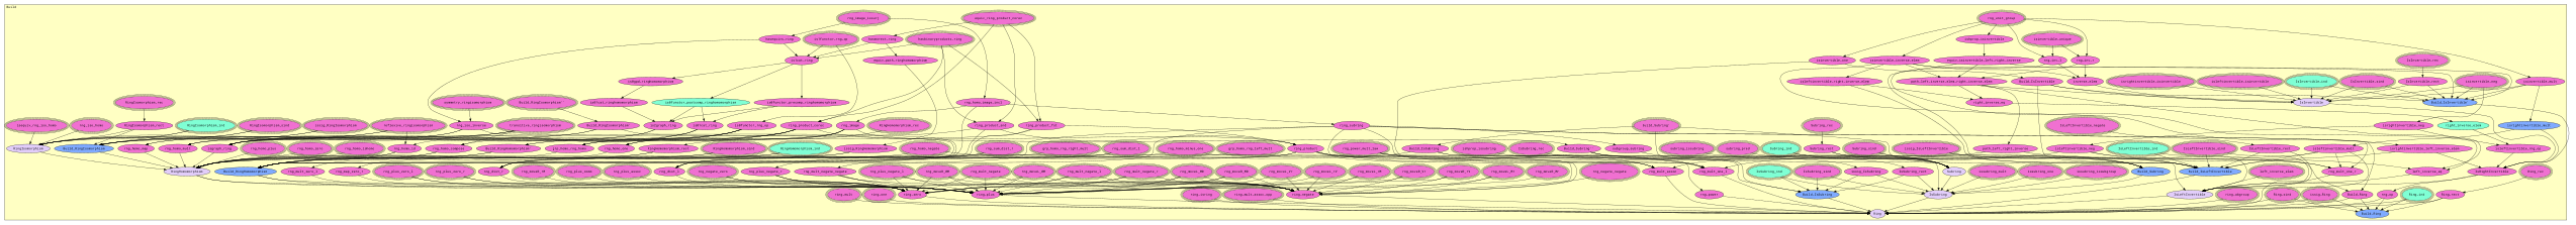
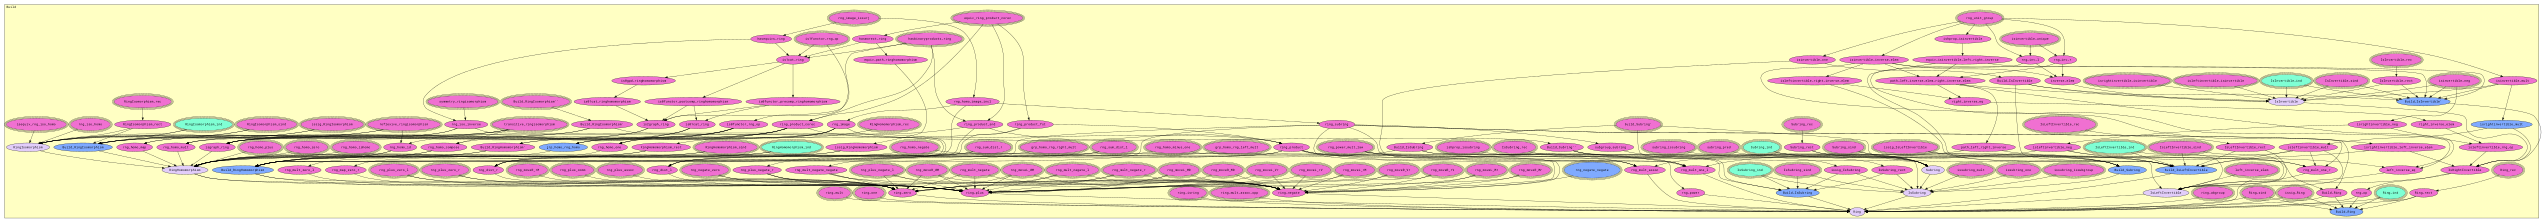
  digraph {
    fontname="Roboto Mono"
    node [fillcolor="#F070D1" fontname="Roboto Mono" style=filled]
    edge [fontname="Roboto Mono"]
    n1 [label=rng_homo_mult]
    n2 [label=rng_unit_group peripheries=3]
    n3 [label=rng_homo_plus peripheries=3]
    n4 [label=rng_mult_negate_r peripheries=3]
    n5 [label=isinvertible_one]
    n6 [label=rng_mult_negate_l peripheries=3]
    n7 [label=isinvertible_inverse_elem]
    n8 [label=rng_mult_negate_negate]
    n9 [label=isleftinvertible_right_inverse_elem]
    n10 [label=rng_mult_negate peripheries=3]
    n11 [label=isrightinvertible_left_inverse_elem]
    n12 [label=rng_map_zero_r]
    n13 [label=isinvertible_neg peripheries=3]
    n14 [label=rng_mult_zero_l]
    n15 [label=isrightinvertible_neg]
    n16 [label=rng_mult_one_r]
    n17 [label=isleftinvertible_neg]
    n18 [label=rng_mult_one_l]
    n19 [label=isinvertible_mult]
    n20 [label=rng_negate_zero peripheries=3]
    n21 [fillcolor="#7FAAFF" label=isrightinvertible_mult]
-   n22 [label=rng_negate_negate peripheries=3]
+   n22 [fillcolor="#7FAAFF" label=rng_negate_negate peripheries=3]
    n23 [label=isleftinvertible_mult]
    n24 [label=rng_mult_assoc]
    n25 [label=ishprop_isinvertible]
    n26 [label=rng_plus_assoc peripheries=3]
    n27 [label=equiv_isinvertible_left_right_inverse]
    n28 [label=rng_plus_comm peripheries=3]
    n29 [label=isinvertible_unique peripheries=3]
    n30 [label=rng_plus_negate_r]
    n31 [label=rng_inv_r]
    n32 [label=rng_plus_negate_l peripheries=3]
    n33 [label=rng_inv_l]
    n34 [label=rng_plus_zero_r peripheries=3]
    n35 [label=inverse_elem]
    n36 [label=rng_plus_zero_l peripheries=3]
    n37 [label=path_left_inverse_elem_right_inverse_elem]
    n38 [label=rng_dist_r]
    n39 [label=path_left_right_inverse]
    n40 [label=rng_dist_l]
    n41 [label=Build_IsInvertible]
    n42 [label=rng_homo_compose]
    n43 [label=isrightinvertible_isinvertible peripheries=3]
    n44 [label=rng_homo_id]
    n45 [label=isleftinvertible_isinvertible peripheries=3]
    n46 [label=equiv_path_ringhomomorphism]
    n47 [label=IsInvertible_sind peripheries=3]
    n48 [label=issig_RingHomomorphism]
    n49 [label=IsInvertible_rec peripheries=3]
    n50 [label=rng_homo_ishomo peripheries=3]
    n51 [fillcolor="#7FFFD4" label=IsInvertible_ind peripheries=3]
    n52 [label=rng_homo_map]
    n53 [label=IsInvertible_rect]
    n54 [fillcolor="#7FAAFF" label="Build_IsInvertible'"]
    n55 [label=RingHomomorphism_sind peripheries=3]
    n56 [fillcolor="#E2CDFA" label=IsInvertible]
    n57 [label=RingHomomorphism_rec peripheries=3]
    n58 [label=right_inverse_eq]
    n59 [fillcolor="#7FFFD4" label=RingHomomorphism_ind peripheries=3]
-   n60 [fillcolor="#7FFFD4" label=right_inverse_elem]
+   n60 [label=right_inverse_elem]
    n61 [label=RingHomomorphism_rect]
    n62 [fillcolor="#7FAAFF" label=Build_RingHomomorphism]
    n63 [label=isleftinvertible_rng_op]
    n64 [fillcolor="#E2CDFA" label=RingHomomorphism]
    n65 [label=IsRightInvertible]
    n66 [label=ring_negate]
    n67 [label=issig_IsLeftInvertible peripheries=3]
    n68 [label=ring_zero]
    n69 [label=left_inverse_eq]
    n70 [label=ring_plus]
    n71 [label=left_inverse_elem peripheries=3]
    n72 [label=issig_Ring peripheries=3]
    n73 [label=IsLeftInvertible_sind peripheries=3]
    n74 [label=ring_mult_assoc_opp peripheries=3]
-   n75 [label=IsLeftInvertible_negate peripheries=3]
+   n75 [label=IsLeftInvertible_rec peripheries=3]
    n76 [label=ring_isring peripheries=3]
    n77 [fillcolor="#7FFFD4" label=IsLeftInvertible_ind peripheries=3]
    n78 [label=ring_one peripheries=3]
    n79 [label=IsLeftInvertible_rect]
    n80 [fillcolor="#7FAAFF" label=Build_IsLeftInvertible]
    n81 [label=ring_mult peripheries=3]
    n82 [fillcolor="#E2CDFA" label=IsLeftInvertible]
    n83 [label=ring_abgroup peripheries=3]
    n84 [label=rng_sum_dist_r peripheries=3]
    n85 [label=Ring_sind peripheries=3]
    n86 [label=rng_sum_dist_l peripheries=3]
    n87 [label=Ring_rec peripheries=3]
    n88 [label=rng_power_mult_law peripheries=3]
    n89 [fillcolor="#7FFFD4" label=Ring_ind peripheries=3]
    n90 [label=rng_power]
    n91 [label=Ring_rect]
    n92 [fillcolor="#7FAAFF" label="Build_Ring'"]
    n93 [label=is1functor_rng_op peripheries=3]
    n94 [fillcolor="#E2CDFA" label=Ring]
    n95 [label=is0functor_rng_op]
    n96 [label=rng_op]
    n97 [label=rng_image_issurj peripheries=3]
    n98 [label=rng_homo_image_incl]
    n99 [label=rng_image]
    n100 [label=hasbinaryproducts_ring peripheries=3]
    n101 [label=equiv_ring_product_corec peripheries=3]
    n102 [label=ring_product_corec]
    n103 [label=ring_product_snd]
    n104 [label=ring_product_fst]
    n105 [label=ring_product]
    n106 [label=ring_subring]
    n107 [label=subgroup_subring]
    n108 [label="Build_Subring'" peripheries=3]
    n109 [label="Build_Subring''"]
    n110 [label=subring_issubring peripheries=3]
    n111 [label=subring_pred peripheries=3]
    n112 [label=Subring_sind peripheries=3]
    n113 [label=Subring_rec peripheries=3]
    n114 [fillcolor="#7FFFD4" label=Subring_ind peripheries=3]
    n115 [label=Subring_rect]
    n116 [fillcolor="#7FAAFF" label=Build_Subring]
    n117 [fillcolor="#E2CDFA" label=Subring]
    n118 [label="Build_IsSubring'"]
    n119 [label=ishprop_issubring peripheries=3]
    n120 [label=issig_IsSubring]
    n121 [label=issubring_one peripheries=3]
    n122 [label=issubring_mult peripheries=3]
    n123 [label=issubring_issubgroup peripheries=3]
    n124 [label=IsSubring_sind peripheries=3]
    n125 [label=IsSubring_rec peripheries=3]
    n126 [fillcolor="#7FFFD4" label=IsSubring_ind peripheries=3]
    n127 [label=IsSubring_rect]
    n128 [fillcolor="#7FAAFF" label=Build_IsSubring]
    n129 [fillcolor="#E2CDFA" label=IsSubring]
    n130 [label=hasequivs_ring]
    n131 [label=hasmorext_ring]
    n132 [label=is1cat_ring]
    n133 [label=is0functor_precomp_ringhomomorphism]
-   n134 [fillcolor="#7FFFD4" label=is0functor_postcomp_ringhomomorphism]
+   n134 [label=is0functor_postcomp_ringhomomorphism]
    n135 [label=is0gpd_ringhomomorphism]
    n136 [label=is01cat_ringhomomorphism]
    n137 [label=is2graph_ring]
    n138 [label=is01cat_ring]
    n139 [label=isgraph_ring]
    n140 [label=rng_moveR_0M peripheries=3]
    n141 [label=rng_moveR_M0 peripheries=3]
    n142 [label=rng_moveL_0M peripheries=3]
    n143 [label=rng_moveL_M0 peripheries=3]
    n144 [label=rng_moveR_rV peripheries=3]
    n145 [label=rng_moveR_Vr peripheries=3]
    n146 [label=rng_moveL_rV peripheries=3]
    n147 [label=rng_moveL_Vr peripheries=3]
    n148 [label=rng_moveR_rM peripheries=3]
    n149 [label=rng_moveR_Mr peripheries=3]
    n150 [label=rng_moveL_rM peripheries=3]
    n151 [label=rng_moveL_Mr peripheries=3]
    n152 [label=grp_homo_rng_right_mult peripheries=3]
    n153 [label=grp_homo_rng_left_mult peripheries=3]
    n154 [label=Build_Ring]
    n155 [label="Build_RingIsomorphism''" peripheries=3]
    n156 [label="Build_RingHomomorphism'"]
-   n157 [label=grp_homo_rng_homo]
+   n157 [fillcolor="#7FAAFF" label=grp_homo_rng_homo]
    n158 [label=transitive_ringisomorphism peripheries=3]
    n159 [label=symmetry_ringisomorphism peripheries=3]
    n160 [label=reflexive_ringisomorphism peripheries=3]
    n161 [label=rng_iso_inverse]
    n162 [label="Build_RingIsomorphism'"]
    n163 [label=issig_RingIsomorphism peripheries=3]
    n164 [label=isequiv_rng_iso_homo peripheries=3]
    n165 [label=rng_iso_homo peripheries=3]
    n166 [label=RingIsomorphism_sind peripheries=3]
    n167 [label=RingIsomorphism_rec peripheries=3]
    n168 [fillcolor="#7FFFD4" label=RingIsomorphism_ind peripheries=3]
    n169 [label=RingIsomorphism_rect]
    n170 [fillcolor="#7FAAFF" label=Build_RingIsomorphism]
    n171 [fillcolor="#E2CDFA" label=RingIsomorphism]
    n172 [label=rng_homo_minus_one peripheries=3]
    n173 [label=rng_homo_negate peripheries=3]
    n174 [label=rng_homo_one]
    n175 [label=rng_homo_zero peripheries=3]
    subgraph cluster_1 {
      fillcolor="#FFFFC3"
      label=Build
      labeljust=l
      style=filled
      n1
      n2
      n3
      n4
      n5
      n6
      n7
      n8
      n9
      n10
      n11
      n12
      n13
      n14
      n15
      n16
      n17
      n18
      n19
      n20
      n21
      n22
      n23
      n24
      n25
      n26
      n27
      n28
      n29
      n30
      n31
      n32
      n33
      n34
      n35
      n36
      n37
      n38
      n39
      n40
      n41
      n42
      n43
      n44
      n45
      n46
      n47
      n48
      n49
      n50
      n51
      n52
      n53
      n54
      n55
      n56
      n57
      n58
      n59
      n60
      n61
      n62
      n63
      n64
      n65
      n66
      n67
      n68
      n69
      n70
      n71
      n72
      n73
      n74
      n75
      n76
      n77
      n78
      n79
      n80
      n81
      n82
      n83
      n84
      n85
      n86
      n87
      n88
      n89
      n90
      n91
      n92
      n93
      n94
      n95
      n96
      n97
      n98
      n99
      n100
      n101
      n102
      n103
      n104
      n105
      n106
      n107
      n108
      n109
      n110
      n111
      n112
      n113
      n114
      n115
      n116
      n117
      n118
      n119
      n120
      n121
      n122
      n123
      n124
      n125
      n126
      n127
      n128
      n129
      n130
      n131
      n132
      n133
      n134
      n135
      n136
      n137
      n138
      n139
      n140
      n141
      n142
      n143
      n144
      n145
      n146
      n147
      n148
      n149
      n150
      n151
      n152
      n153
      n154
      n155
      n156
      n157
      n158
      n159
      n160
      n161
      n162
      n163
      n164
      n165
      n166
      n167
      n168
      n169
      n170
      n171
      n172
      n173
      n174
      n175
    }
    n1 -> n64
    n2 -> n5
    n2 -> n7
    n2 -> n19
    n2 -> n25
    n2 -> n31
    n2 -> n33
    n3 -> n64
    n4 -> n66
    n4 -> n68
    n4 -> n70
    n5 -> n18
    n5 -> n41
    n6 -> n66
    n6 -> n68
    n6 -> n70
    n7 -> n9
    n7 -> n11
    n7 -> n35
    n7 -> n37
    n7 -> n54
    n8 -> n66
    n8 -> n68
    n8 -> n70
    n9 -> n58
    n9 -> n80
    n10 -> n66
    n10 -> n68
    n10 -> n70
    n11 -> n65
    n11 -> n80
    n12 -> n68
    n13 -> n15
    n13 -> n54
    n13 -> n56
    n14 -> n68
    n15 -> n17
    n15 -> n63
    n16 -> n94
    n17 -> n8
    n17 -> n69
    n17 -> n80
    n18 -> n94
    n19 -> n21
    n19 -> n54
    n19 -> n56
    n20 -> n66
    n20 -> n68
    n21 -> n23
    n21 -> n65
    n22 -> n66
    n23 -> n16
    n23 -> n24
    n23 -> n80
    n23 -> n82
    n24 -> n94
    n25 -> n27
    n26 -> n70
    n27 -> n37
    n27 -> n54
    n27 -> n80
    n28 -> n70
    n29 -> n31
    n29 -> n33
    n30 -> n66
    n30 -> n68
    n30 -> n70
    n31 -> n35
    n31 -> n37
    n32 -> n66
    n32 -> n68
    n32 -> n70
    n33 -> n35
    n33 -> n69
    n34 -> n68
    n34 -> n70
    n35 -> n56
    n36 -> n68
    n36 -> n70
    n37 -> n39
    n37 -> n56
    n37 -> n58
    n37 -> n69
    n38 -> n70
    n39 -> n16
    n39 -> n18
    n40 -> n70
    n41 -> n54
    n41 -> n56
    n41 -> n80
    n42 -> n62
    n42 -> n64
    n43 -> n56
    n44 -> n62
    n44 -> n64
    n45 -> n56
    n46 -> n48
    n47 -> n54
    n47 -> n56
    n48 -> n62
    n48 -> n64
    n49 -> n53
    n50 -> n64
    n51 -> n54
    n51 -> n56
    n52 -> n64
    n53 -> n54
    n53 -> n56
    n54 -> n65
    n55 -> n62
    n55 -> n64
    n56 -> n65
    n57 -> n61
    n58 -> n60
    n59 -> n62
    n59 -> n64
    n60 -> n63
    n61 -> n62
    n61 -> n64
    n62 -> n68
    n62 -> n70
    n63 -> n65
    n64 -> n68
    n64 -> n70
    n65 -> n82
    n65 -> n96
    n66 -> n94
    n67 -> n80
    n67 -> n82
    n68 -> n94
    n69 -> n82
    n70 -> n94
    n71 -> n82
    n72 -> n92
    n72 -> n94
    n73 -> n80
    n73 -> n82
    n74 -> n94
    n75 -> n79
    n76 -> n94
    n77 -> n80
    n77 -> n82
    n78 -> n94
    n79 -> n80
    n79 -> n82
    n80 -> n94
    n81 -> n94
    n82 -> n94
    n83 -> n94
    n84 -> n14
    n84 -> n38
    n85 -> n92
    n85 -> n94
    n86 -> n12
    n86 -> n40
    n87 -> n91
    n88 -> n18
    n88 -> n24
    n88 -> n90
    n89 -> n92
    n89 -> n94
    n90 -> n94
    n91 -> n92
    n91 -> n94
    n93 -> n95
    n93 -> n132
    n95 -> n1
    n95 -> n139
    n95 -> n156
    n95 -> n157
    n95 -> n174
    n96 -> n92
    n96 -> n94
    n97 -> n98
    n97 -> n130
    n98 -> n62
    n98 -> n99
    n98 -> n106
    n99 -> n1
    n99 -> n109
    n99 -> n139
    n99 -> n157
    n99 -> n174
    n100 -> n102
    n100 -> n103
-   n100 -> n104
+   n100 -> n137
    n100 -> n132
    n101 -> n102
    n101 -> n103
    n101 -> n104
    n101 -> n131
    n102 -> n1
    n102 -> n105
    n102 -> n139
    n102 -> n156
    n102 -> n157
    n102 -> n174
    n103 -> n62
    n103 -> n105
    n103 -> n139
    n104 -> n62
    n104 -> n105
    n104 -> n139
    n105 -> n16
    n105 -> n18
    n105 -> n24
    n105 -> n38
    n105 -> n40
    n105 -> n154
    n106 -> n16
    n106 -> n18
    n106 -> n24
    n106 -> n38
    n106 -> n40
    n106 -> n107
    n106 -> n154
    n107 -> n117
    n108 -> n116
    n108 -> n117
    n108 -> n118
    n109 -> n116
    n109 -> n117
    n109 -> n128
    n110 -> n117
    n111 -> n117
    n112 -> n116
    n112 -> n117
    n113 -> n115
    n114 -> n116
    n114 -> n117
    n115 -> n116
    n115 -> n117
    n116 -> n129
    n117 -> n129
    n118 -> n30
    n118 -> n128
    n118 -> n129
    n119 -> n120
    n120 -> n128
    n120 -> n129
    n121 -> n129
    n122 -> n129
    n123 -> n129
    n124 -> n128
    n124 -> n129
    n125 -> n127
    n126 -> n128
    n126 -> n129
    n127 -> n128
    n127 -> n129
    n128 -> n94
    n129 -> n94
    n130 -> n132
    n130 -> n161
    n131 -> n46
    n131 -> n132
    n132 -> n133
    n132 -> n134
    n132 -> n135
    n133 -> n137
    n133 -> n138
    n134 -> n137
    n134 -> n138
    n135 -> n136
    n136 -> n137
    n137 -> n52
    n137 -> n139
    n138 -> n42
    n138 -> n44
    n138 -> n139
    n139 -> n64
    n140 -> n66
    n140 -> n68
    n140 -> n70
    n141 -> n66
    n141 -> n68
-   n141 -> n70
    n142 -> n66
    n142 -> n68
    n142 -> n70
    n143 -> n66
    n143 -> n68
    n143 -> n70
    n144 -> n66
    n144 -> n70
    n145 -> n66
    n145 -> n70
    n146 -> n66
    n146 -> n70
    n147 -> n66
    n147 -> n70
    n148 -> n70
+   n149 -> n66
    n149 -> n70
    n150 -> n66
    n150 -> n70
    n151 -> n66
    n151 -> n70
    n152 -> n38
    n153 -> n40
    n154 -> n92
    n154 -> n94
    n155 -> n162
    n156 -> n62
    n156 -> n64
    n157 -> n64
    n158 -> n42
    n158 -> n52
    n158 -> n170
    n158 -> n171
    n159 -> n161
    n160 -> n44
    n160 -> n170
    n160 -> n171
    n161 -> n62
    n161 -> n170
    n161 -> n171
    n162 -> n62
    n162 -> n170
    n162 -> n171
    n163 -> n170
    n163 -> n171
    n164 -> n171
    n165 -> n171
    n166 -> n170
    n166 -> n171
    n167 -> n169
    n168 -> n170
    n168 -> n171
    n169 -> n170
    n169 -> n171
    n170 -> n64
    n171 -> n64
    n172 -> n64
    n172 -> n66
    n173 -> n64
    n173 -> n66
    n174 -> n64
    n175 -> n64
  }
